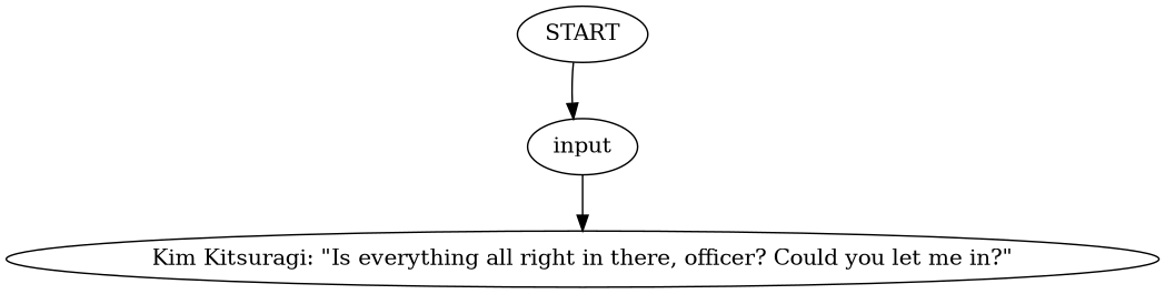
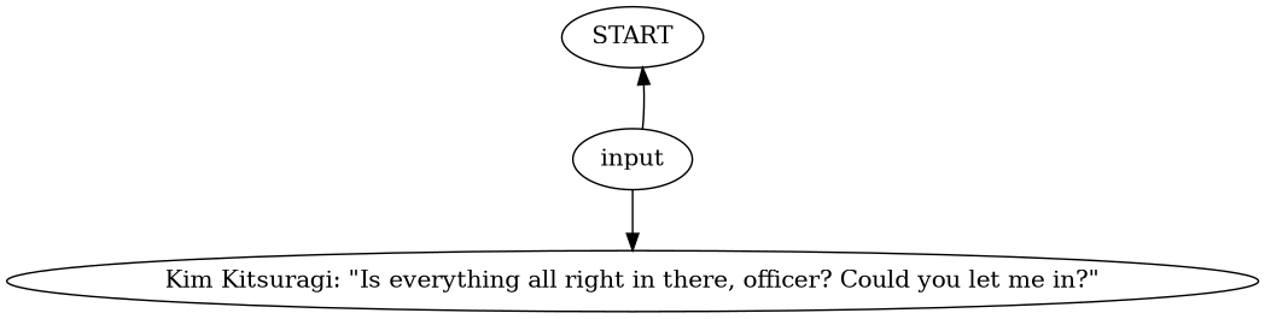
  digraph {
    n1 [label=START]
    n2 [label=input]
    n3 [label="Kim Kitsuragi: \"Is everything all right in there, officer? Could you let me in?\""]
-   n1 -> n2
+   n2 -> n1
    n2 -> n3
  }
